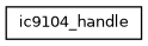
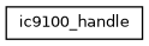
  digraph {
    rankdir=LR
-   n1 [color=black fillcolor=white fontname=Helvetica fontsize=10 height=0.2 label=ic9104_handle shape=record style=filled width=0.4]
+   n1 [color=black fillcolor=white fontname=Helvetica fontsize=10 height=0.2 label=ic9100_handle shape=record style=filled width=0.4]
  }
